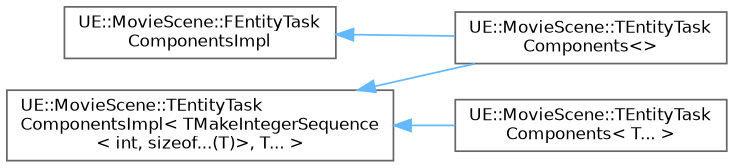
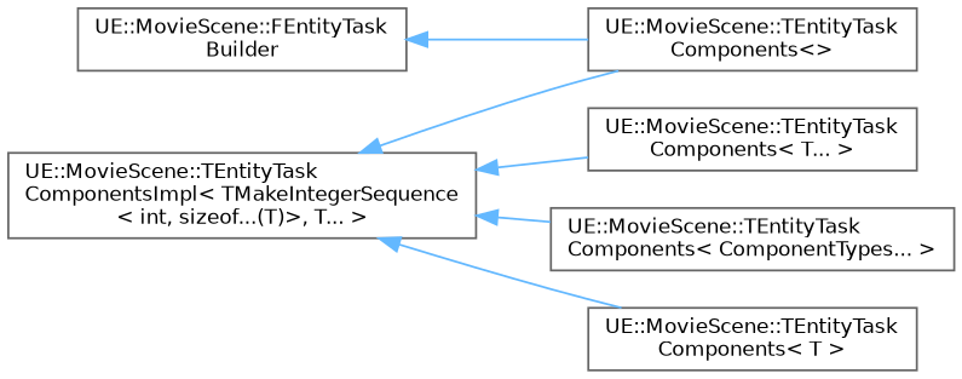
  digraph {
    rankdir=LR
    node [color=grey40 fillcolor=white fontname=Helvetica fontsize=10 shape=box style=filled]
    edge [color=steelblue1 dir=back fontname=Helvetica fontsize=10 labelfontname=Helvetica labelfontsize=10 style=solid]
    n1 [height=0.2 label="UE::MovieScene::TEntityTask\lComponentsImpl\< TMakeIntegerSequence\l\< int, sizeof...(T)\>, T... \>" width=0.4]
    n2 [height=0.2 label="UE::MovieScene::TEntityTask\lComponents\<\>" width=0.4]
    n3 [height=0.2 label="UE::MovieScene::TEntityTask\lComponents\< T... \>" width=0.4]
-   n6 [height=0.2 label="UE::MovieScene::FEntityTask\lComponentsImpl" width=0.4]
+   n4 [height=0.2 label="UE::MovieScene::TEntityTask\lComponents\< ComponentTypes... \>" width=0.4]
+   n5 [height=0.2 label="UE::MovieScene::TEntityTask\lComponents\< T \>" width=0.4]
+   n6 [height=0.2 label="UE::MovieScene::FEntityTask\lBuilder" width=0.4]
    n1 -> n2
    n1 -> n3
+   n1 -> n4
+   n1 -> n5
    n6 -> n2
  }
